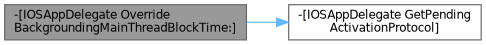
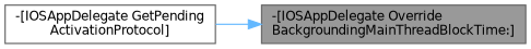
  digraph {
    rankdir=LR
    node [fontname=Helvetica fontsize=10 shape=box style=filled]
    n1 [color=gray40 fillcolor=grey60 fontcolor=black height=0.2 label="-[IOSAppDelegate Override\lBackgroundingMainThreadBlockTime:]" width=0.4]
    n2 [color=grey40 fillcolor=white height=0.2 label="-[IOSAppDelegate GetPending\lActivationProtocol]" width=0.4]
-   n1 -> n2 [color=steelblue1 fontname=Helvetica fontsize=10 labelfontname=Helvetica labelfontsize=10 style=solid]
+   n2 -> n1 [color=steelblue1 fontname=Helvetica fontsize=10 labelfontname=Helvetica labelfontsize=10 style=solid]
  }
